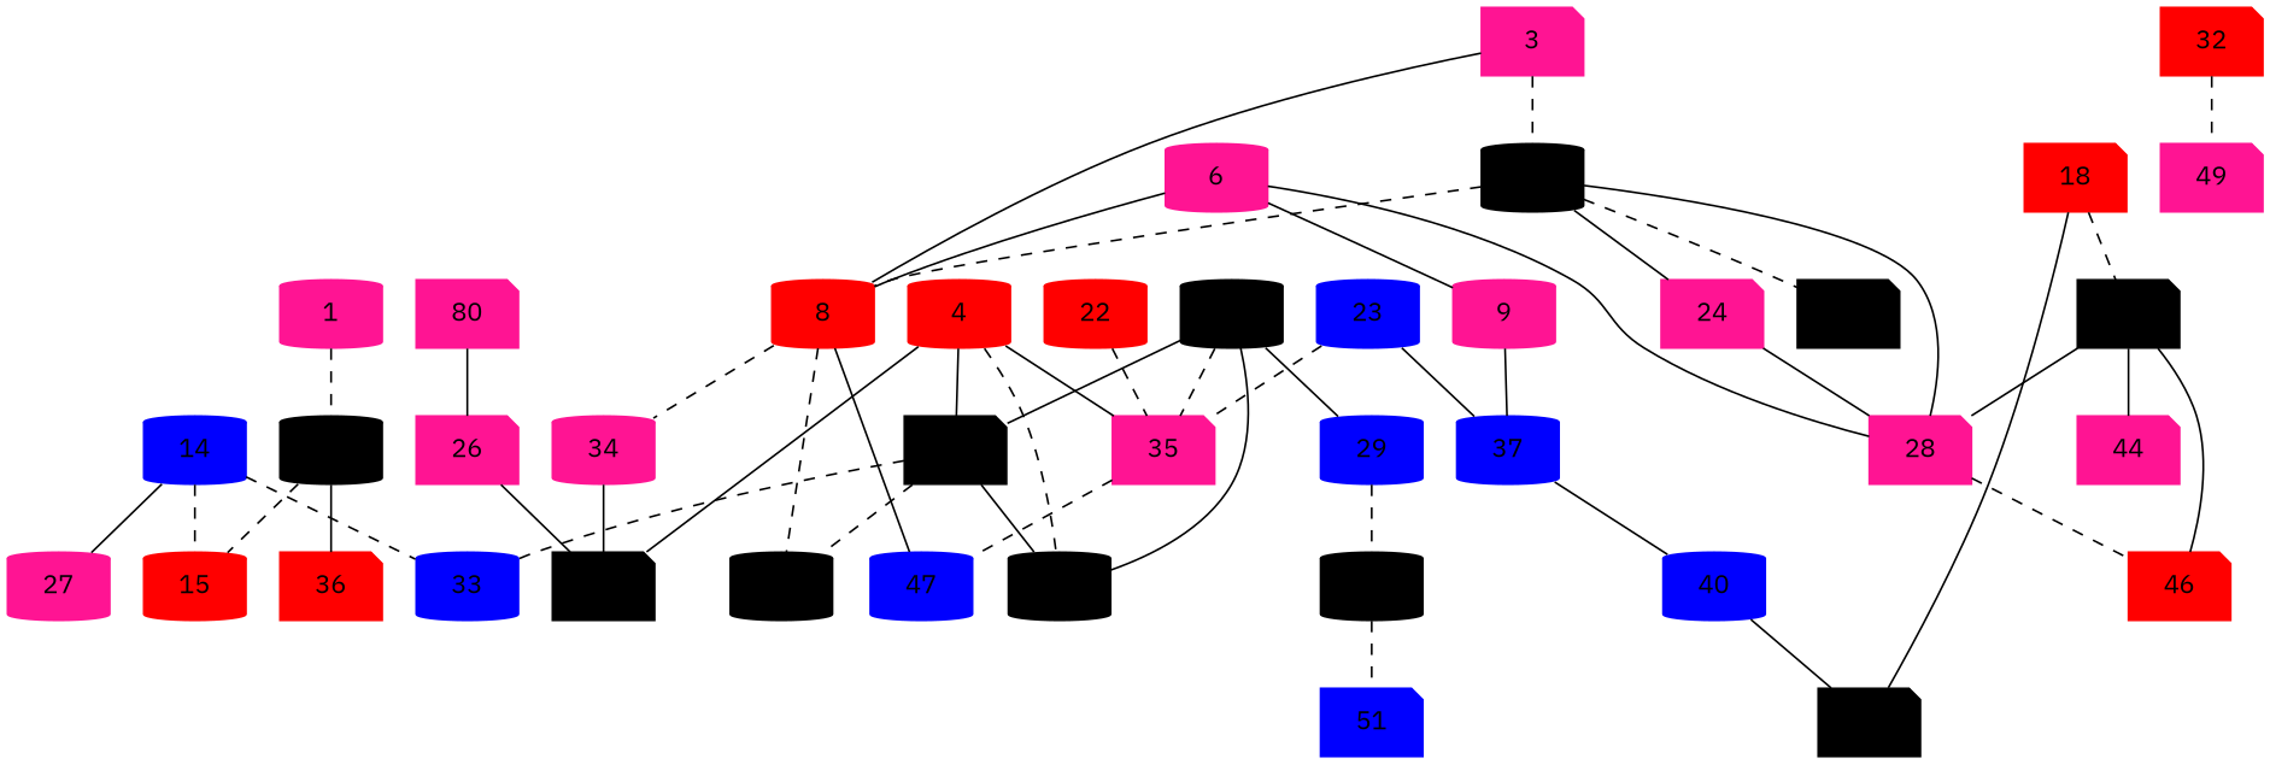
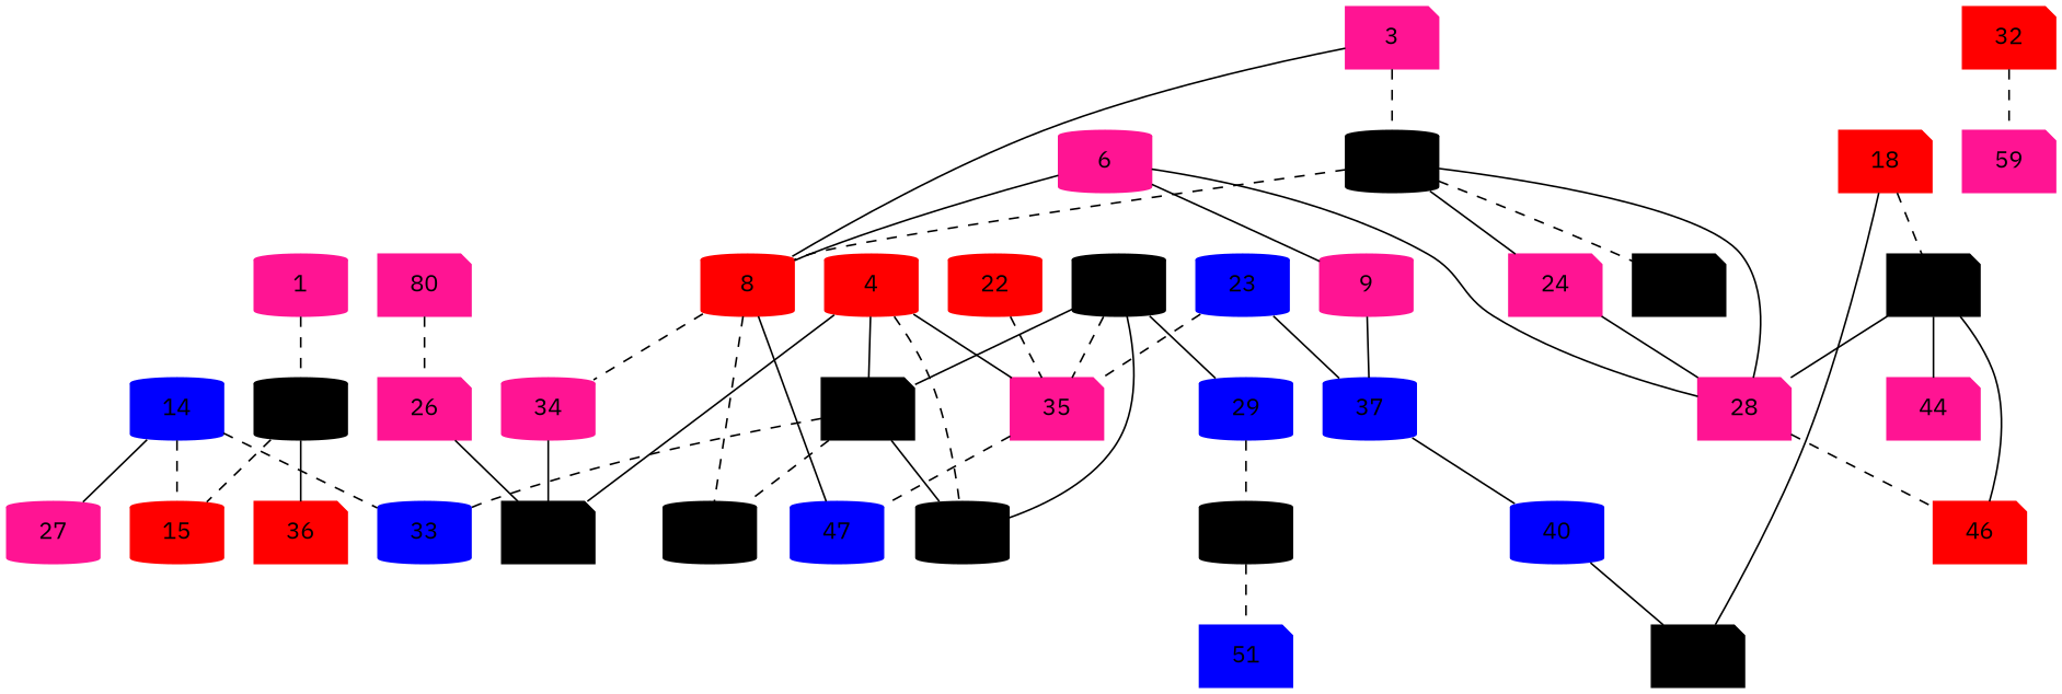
  graph {
    fontname="IBM Plex Sans"
    node [color=deeppink fontname="IBM Plex Sans" shape=cylinder style=filled]
    edge [fontname="IBM Plex Sans" style=solid weight=1.0]
    2 [color=black]
    1
    15 [color=red]
    36 [color=red shape=note]
    3 [shape=note]
    5 [color=black]
    8 [color=red]
    28 [shape=note]
    13 [color=black shape=note]
    24 [shape=note]
    31 [color=black]
    34
    47 [color=blue]
    46 [color=red shape=note]
    4 [color=red]
    11 [color=black shape=note]
    21 [color=black]
    35 [shape=note]
    52 [color=black shape=note]
    33 [color=blue]
    6
    9
    37 [color=blue]
    7 [color=black]
    29 [color=blue]
    30 [color=black]
    40 [color=blue]
    n28 [label=80 shape=note]
    26 [shape=note]
    14 [color=blue]
    27
    18 [color=red shape=note]
    19 [color=black shape=note]
    42 [color=black shape=note]
    44 [shape=note]
    22 [color=red]
    23 [color=blue]
    51 [color=blue shape=note]
    32 [color=red shape=note]
-   49 [shape=note]
+   49 [shape=note label=59]
    2 -- 15 [style=dashed]
    2 -- 36
    1 -- 2 [style=dashed]
    3 -- 5 [style=dashed weight=2.0]
    3 -- 8
    5 -- 8 [style=dashed weight=2.0]
    5 -- 28
    5 -- 13 [style=dashed]
    5 -- 24
    8 -- 31 [style=dashed]
    8 -- 34 [style=dashed]
    8 -- 47
    28 -- 46 [style=dashed]
    24 -- 28
    34 -- 52
    4 -- 11
    4 -- 21 [style=dashed]
    4 -- 35
    4 -- 52
    11 -- 31 [style=dashed]
    11 -- 21
    11 -- 33 [style=dashed]
    35 -- 47 [style=dashed]
    6 -- 8 [weight=2.0]
    6 -- 28
    6 -- 9
    9 -- 37
    37 -- 40
    7 -- 11
    7 -- 21
    7 -- 35 [style=dashed]
    7 -- 29
    29 -- 30 [style=dashed]
    30 -- 51 [style=dashed]
    40 -- 42
-   n28 -- 26
+   n28 -- 26 [style=dashed]
    26 -- 52
    14 -- 15 [style=dashed]
    14 -- 33 [style=dashed]
    14 -- 27
    18 -- 19 [style=dashed]
    18 -- 42
    19 -- 28
    19 -- 46
    19 -- 44
    22 -- 35 [style=dashed]
    23 -- 35 [style=dashed]
    23 -- 37
    32 -- 49 [style=dashed]
  }
